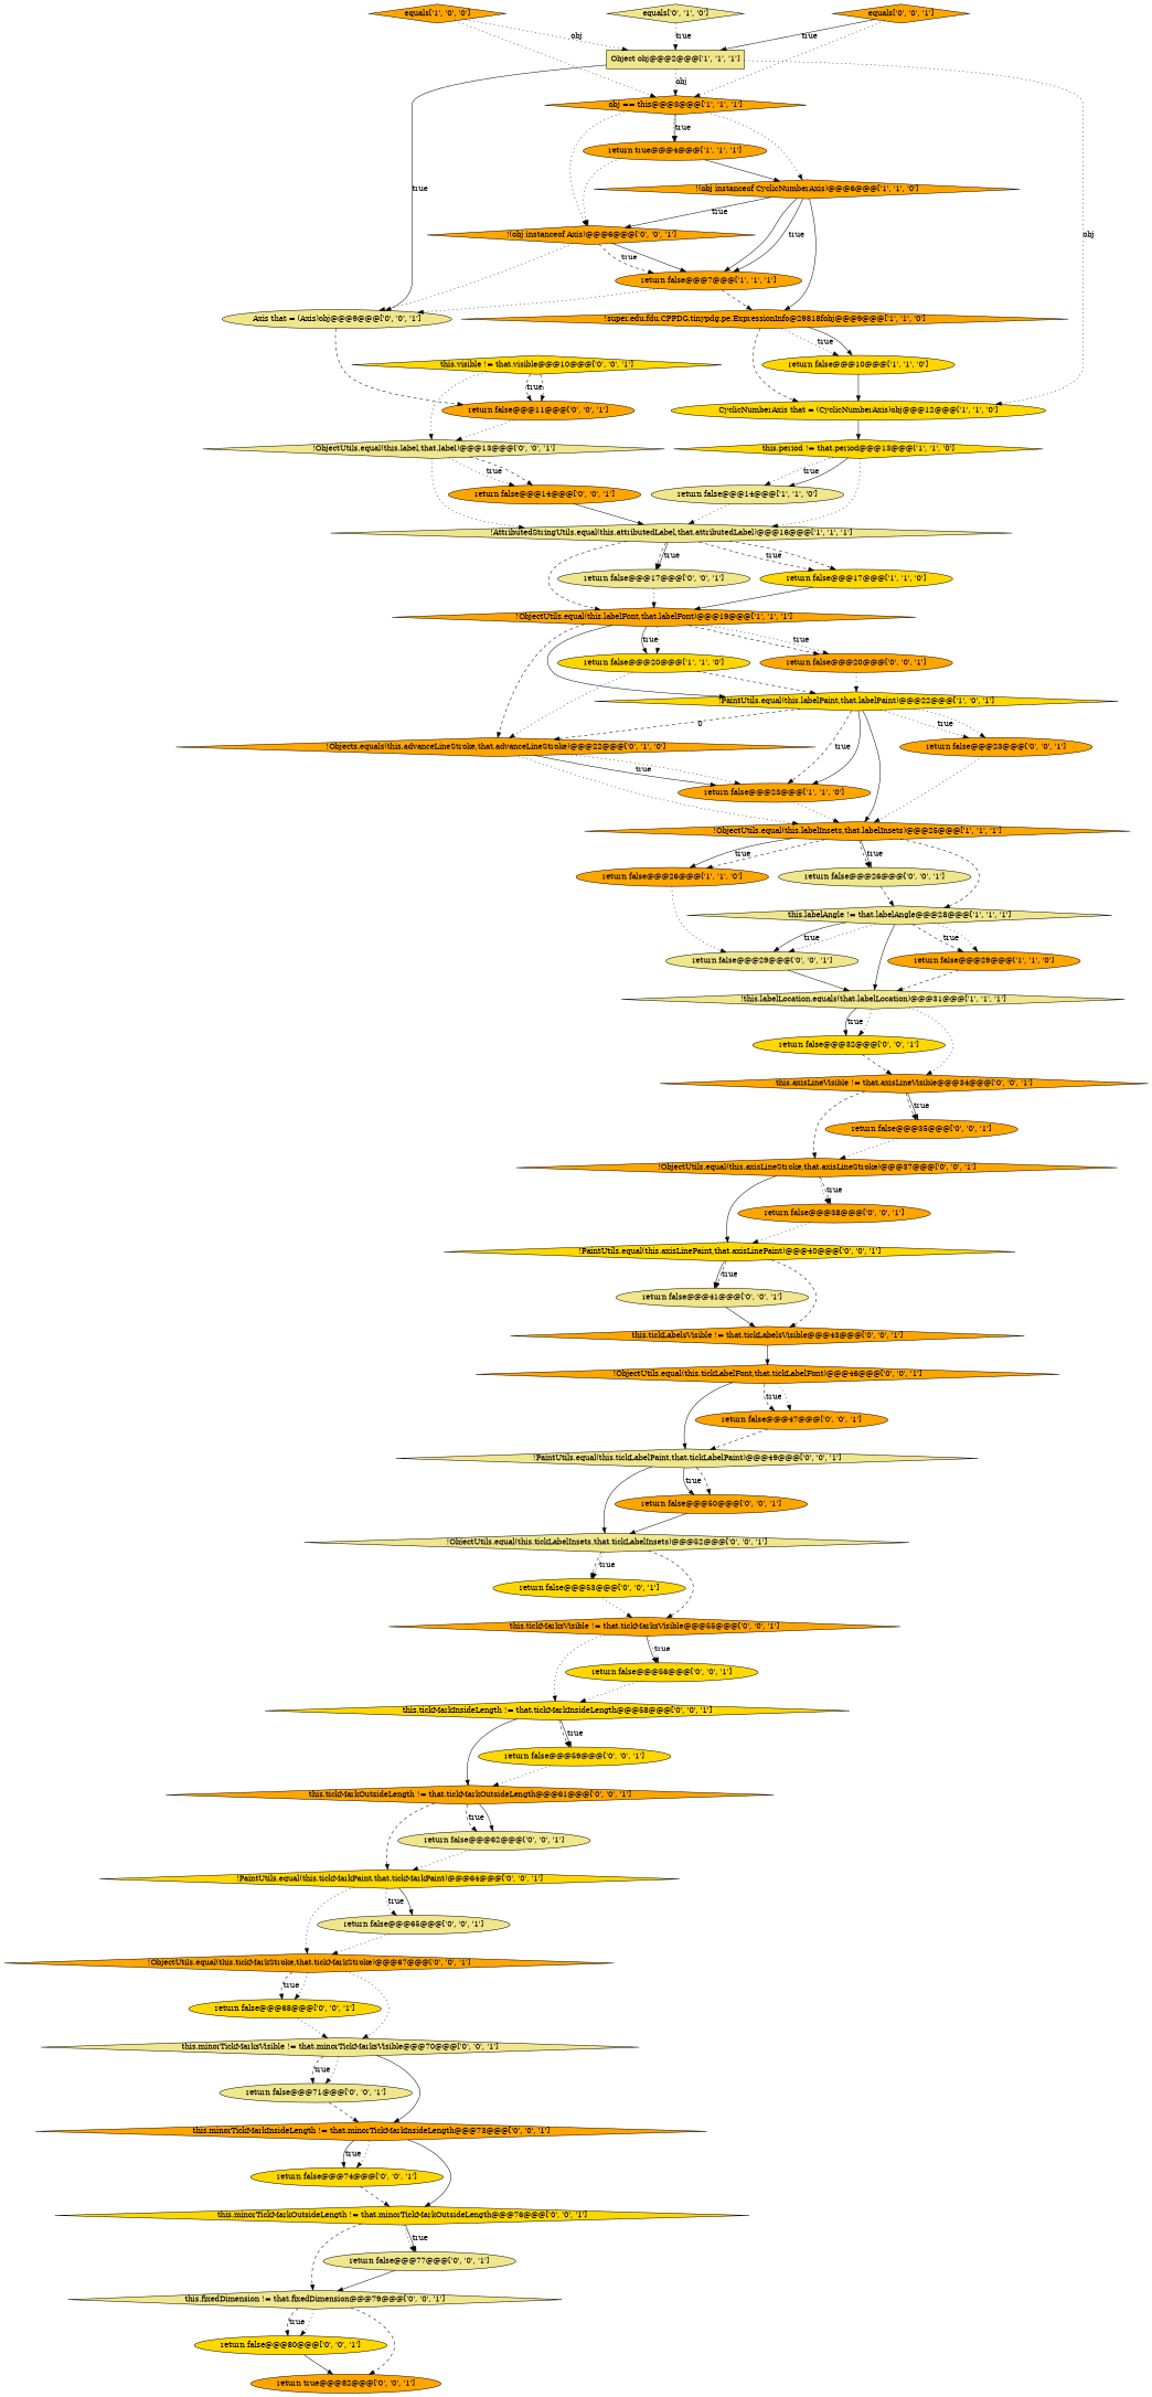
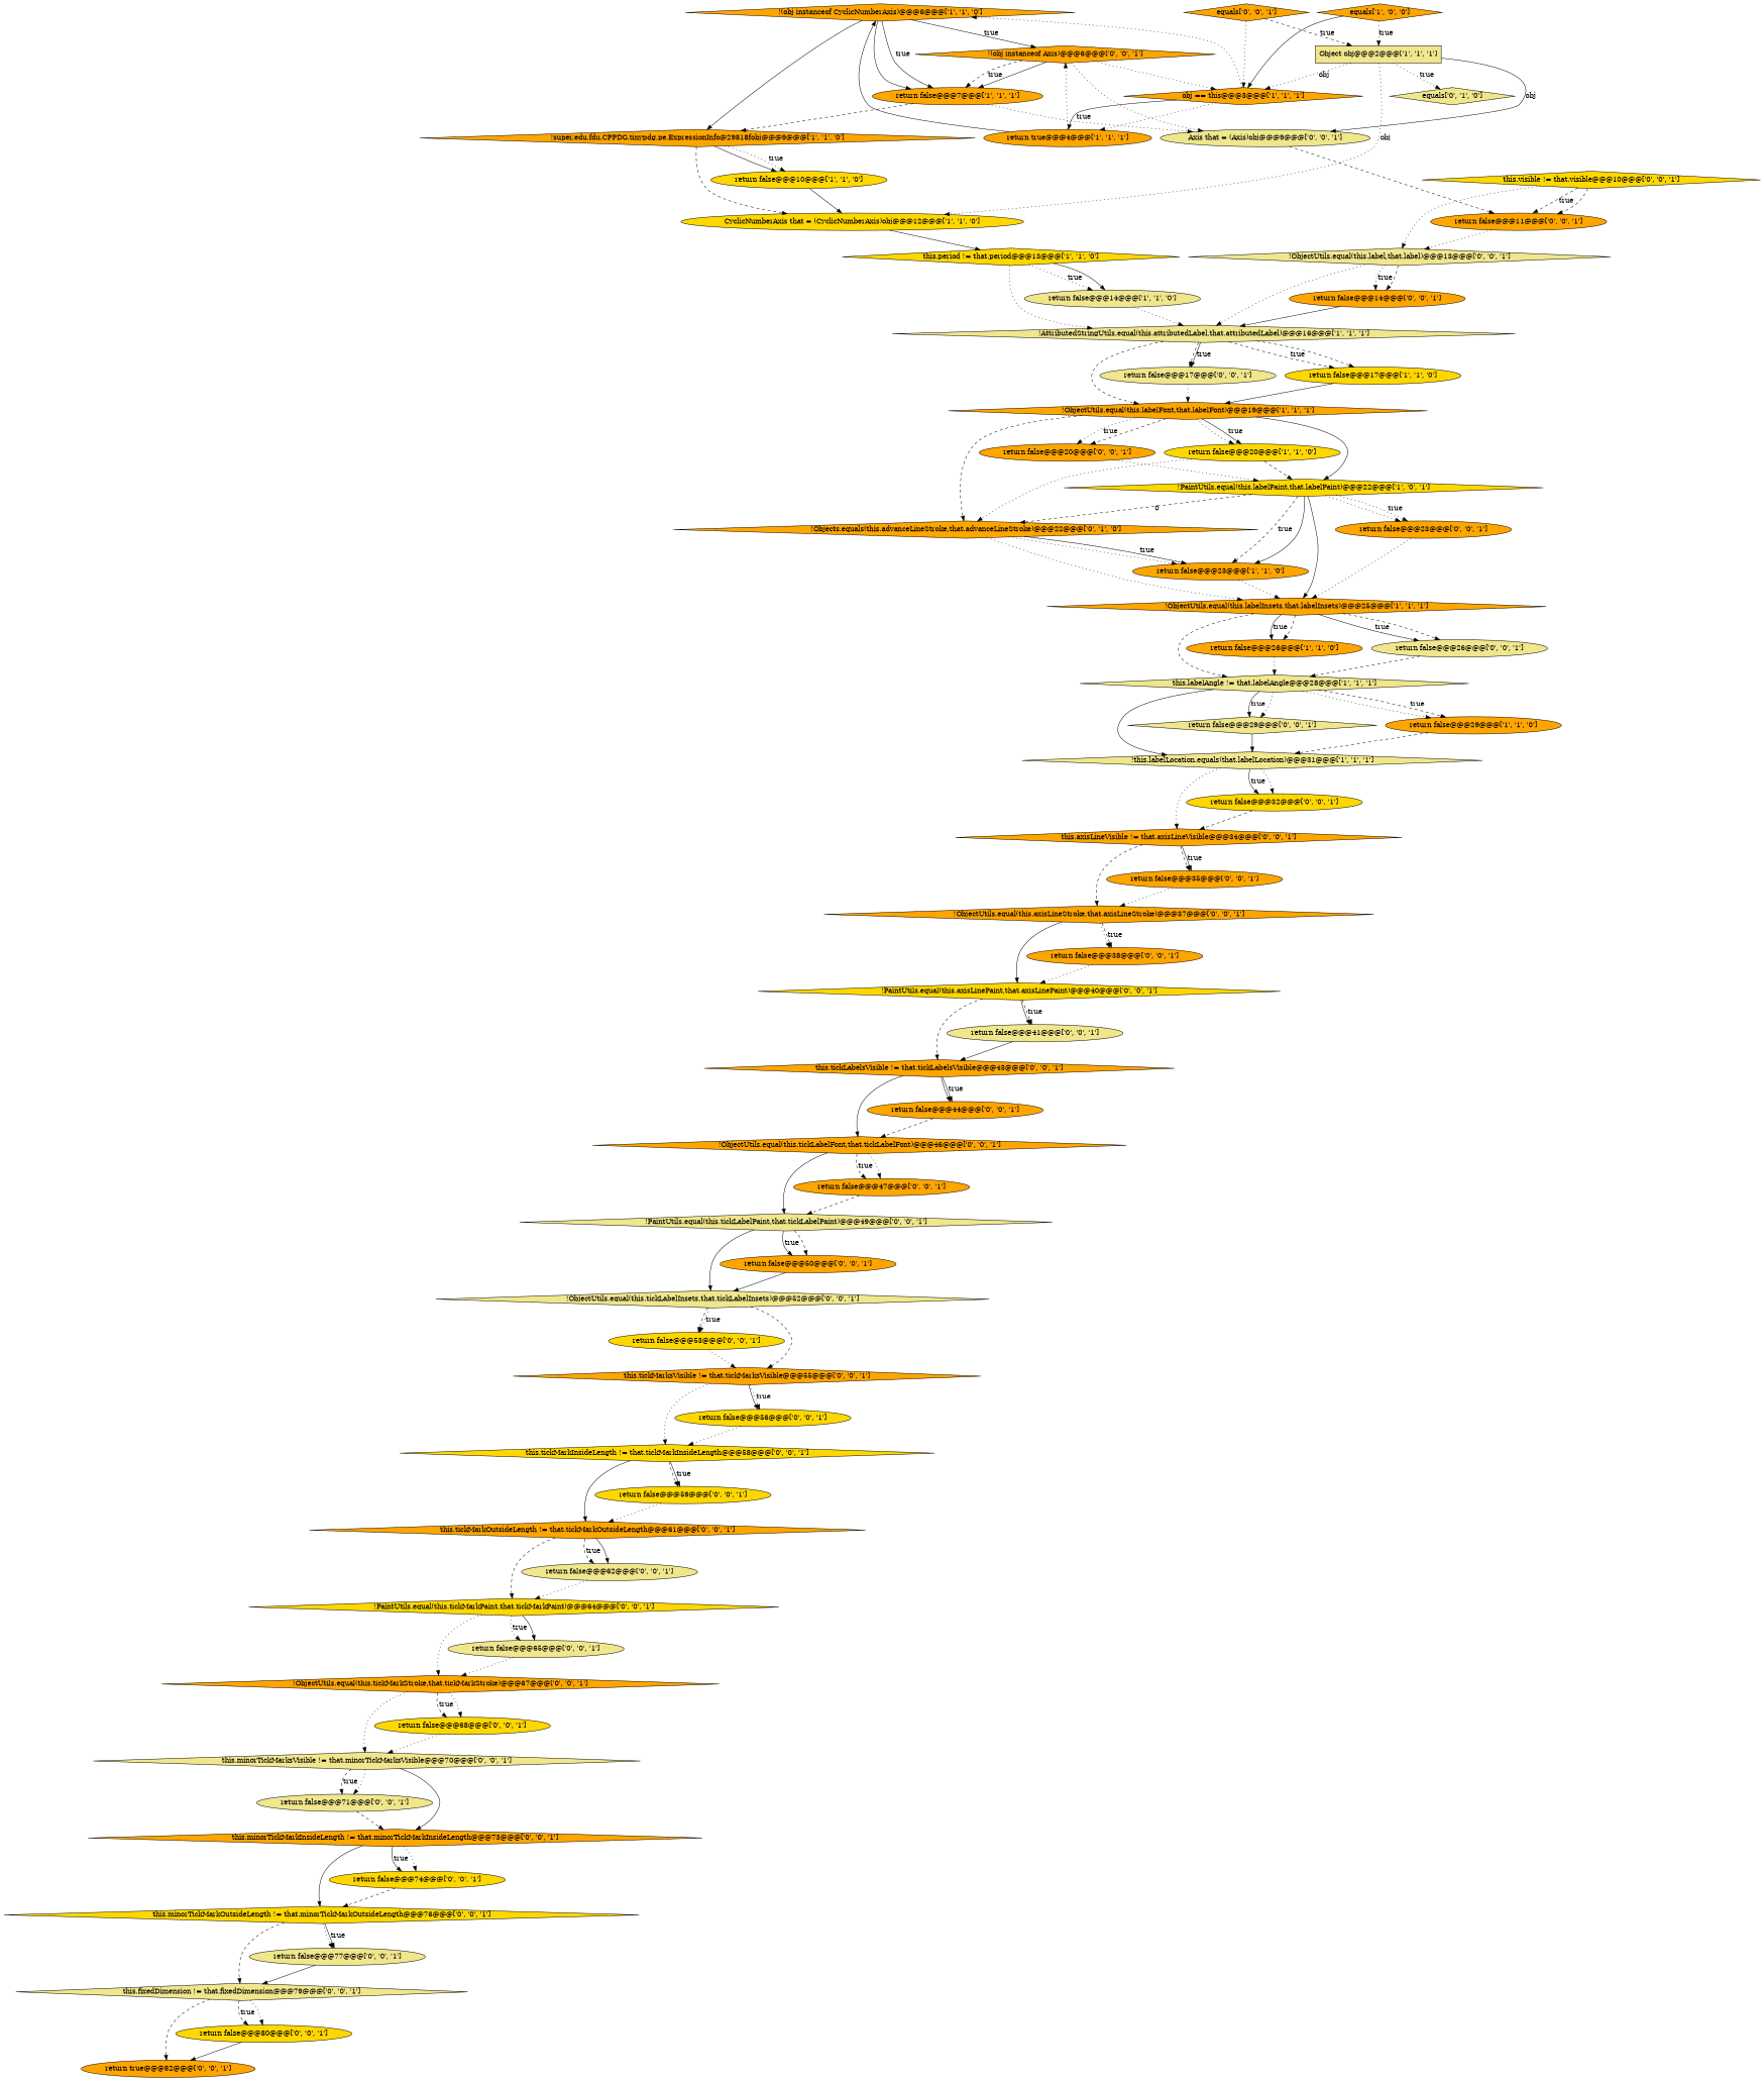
  digraph {
    node [fillcolor=orange shape=ellipse style=filled]
    edge [style=dotted]
    n1 [label="return false@@@23@@@['0', '0', '1']"]
    n2 [label="!ObjectUtils.equal(this.labelInsets,that.labelInsets)@@@25@@@['1', '1', '1']" shape=diamond]
    n3 [label="return false@@@26@@@['1', '1', '0']"]
    n4 [fillcolor=khaki label="this.labelAngle != that.labelAngle@@@28@@@['1', '1', '1']" shape=diamond]
    n5 [fillcolor=khaki label="return false@@@26@@@['0', '0', '1']"]
    n6 [label="!super.edu.fdu.CPPDG.tinypdg.pe.ExpressionInfo@29818fobj@@@9@@@['1', '1', '0']" shape=diamond]
    n7 [fillcolor=gold label="CyclicNumberAxis that = (CyclicNumberAxis)obj@@@12@@@['1', '1', '0']"]
    n8 [fillcolor=gold label="return false@@@10@@@['1', '1', '0']"]
    n9 [fillcolor=gold label="this.period != that.period@@@13@@@['1', '1', '0']" shape=diamond]
    n10 [label="!ObjectUtils.equal(this.labelFont,that.labelFont)@@@19@@@['1', '1', '1']" shape=diamond]
    n11 [label="!Objects.equals(this.advanceLineStroke,that.advanceLineStroke)@@@22@@@['0', '1', '0']" shape=diamond]
    n12 [fillcolor=gold label="return false@@@20@@@['1', '1', '0']"]
    n13 [label="return false@@@20@@@['0', '0', '1']"]
    n14 [fillcolor=gold label="!PaintUtils.equal(this.labelPaint,that.labelPaint)@@@22@@@['1', '0', '1']" shape=diamond]
    n15 [label="return false@@@23@@@['1', '1', '0']"]
    n16 [fillcolor=khaki label="return false@@@14@@@['1', '1', '0']"]
    n17 [fillcolor=khaki label="!AttributedStringUtils.equal(this.attributedLabel,that.attributedLabel)@@@16@@@['1', '1', '1']" shape=diamond]
    n18 [fillcolor=khaki label="return false@@@17@@@['0', '0', '1']"]
    n19 [fillcolor=gold label="return false@@@17@@@['1', '1', '0']"]
    n20 [fillcolor=gold label="!PaintUtils.equal(this.axisLinePaint,that.axisLinePaint)@@@40@@@['0', '0', '1']" shape=diamond]
    n21 [fillcolor=khaki label="return false@@@41@@@['0', '0', '1']"]
    n22 [label="this.tickLabelsVisible != that.tickLabelsVisible@@@43@@@['0', '0', '1']" shape=diamond]
+   n23 [label="return false@@@44@@@['0', '0', '1']"]
    n24 [label="!ObjectUtils.equal(this.tickLabelFont,that.tickLabelFont)@@@46@@@['0', '0', '1']" shape=diamond]
    n25 [label="return true@@@4@@@['1', '1', '1']"]
    n26 [label="!(obj instanceof CyclicNumberAxis)@@@6@@@['1', '1', '0']" shape=diamond]
    n27 [label="!(obj instanceof Axis)@@@6@@@['0', '0', '1']" shape=diamond]
    n28 [label="return false@@@7@@@['1', '1', '1']"]
    n29 [fillcolor=khaki label="Axis that = (Axis)obj@@@9@@@['0', '0', '1']"]
    n30 [label="!ObjectUtils.equal(this.axisLineStroke,that.axisLineStroke)@@@37@@@['0', '0', '1']" shape=diamond]
    n31 [label="return false@@@38@@@['0', '0', '1']"]
    n32 [fillcolor=khaki label="!ObjectUtils.equal(this.label,that.label)@@@13@@@['0', '0', '1']" shape=diamond]
    n33 [label="return false@@@14@@@['0', '0', '1']"]
    n34 [label="this.tickMarkOutsideLength != that.tickMarkOutsideLength@@@61@@@['0', '0', '1']" shape=diamond]
    n35 [fillcolor=gold label="!PaintUtils.equal(this.tickMarkPaint,that.tickMarkPaint)@@@64@@@['0', '0', '1']" shape=diamond]
    n36 [fillcolor=khaki label="return false@@@62@@@['0', '0', '1']"]
    n37 [label="!ObjectUtils.equal(this.tickMarkStroke,that.tickMarkStroke)@@@67@@@['0', '0', '1']" shape=diamond]
    n38 [fillcolor=khaki label="return false@@@65@@@['0', '0', '1']"]
    n39 [fillcolor=khaki label="this.fixedDimension != that.fixedDimension@@@79@@@['0', '0', '1']" shape=diamond]
    n40 [fillcolor=gold label="return false@@@80@@@['0', '0', '1']"]
    n41 [label="return true@@@82@@@['0', '0', '1']"]
    n42 [fillcolor=khaki label="!this.labelLocation.equals(that.labelLocation)@@@31@@@['1', '1', '1']" shape=diamond]
    n43 [fillcolor=gold label="return false@@@32@@@['0', '0', '1']"]
    n44 [label="this.axisLineVisible != that.axisLineVisible@@@34@@@['0', '0', '1']" shape=diamond]
    n45 [label="return false@@@35@@@['0', '0', '1']"]
    n46 [fillcolor=gold label="return false@@@53@@@['0', '0', '1']"]
    n47 [label="this.tickMarksVisible != that.tickMarksVisible@@@55@@@['0', '0', '1']" shape=diamond]
    n48 [fillcolor=gold label="this.tickMarkInsideLength != that.tickMarkInsideLength@@@58@@@['0', '0', '1']" shape=diamond]
    n49 [fillcolor=gold label="return false@@@56@@@['0', '0', '1']"]
    n50 [fillcolor=khaki label="return false@@@71@@@['0', '0', '1']"]
    n51 [label="this.minorTickMarkInsideLength != that.minorTickMarkInsideLength@@@73@@@['0', '0', '1']" shape=diamond]
    n52 [fillcolor=gold label="return false@@@74@@@['0', '0', '1']"]
    n53 [fillcolor=gold label="this.minorTickMarkOutsideLength != that.minorTickMarkOutsideLength@@@76@@@['0', '0', '1']" shape=diamond]
-   n54 [fillcolor=khaki label="return false@@@29@@@['0', '0', '1']"]
+   n54 [fillcolor=khaki label="return false@@@29@@@['0', '0', '1']" shape=diamond]
    n55 [label="return false@@@29@@@['1', '1', '0']"]
    n56 [fillcolor=gold label="this.visible != that.visible@@@10@@@['0', '0', '1']" shape=diamond]
    n57 [label="return false@@@11@@@['0', '0', '1']"]
    n58 [fillcolor=gold label="return false@@@59@@@['0', '0', '1']"]
    n59 [fillcolor=gold label="return false@@@68@@@['0', '0', '1']"]
    n60 [fillcolor=khaki label="this.minorTickMarksVisible != that.minorTickMarksVisible@@@70@@@['0', '0', '1']" shape=diamond]
    n61 [fillcolor=khaki label="!PaintUtils.equal(this.tickLabelPaint,that.tickLabelPaint)@@@49@@@['0', '0', '1']" shape=diamond]
    n62 [label="return false@@@47@@@['0', '0', '1']"]
    n63 [fillcolor=khaki label="return false@@@77@@@['0', '0', '1']"]
    n64 [fillcolor=khaki label="!ObjectUtils.equal(this.tickLabelInsets,that.tickLabelInsets)@@@52@@@['0', '0', '1']" shape=diamond]
    n65 [label="return false@@@50@@@['0', '0', '1']"]
    n66 [label="obj == this@@@3@@@['1', '1', '1']" shape=diamond]
    n67 [label="equals['1', '0', '0']" shape=diamond]
    n68 [fillcolor=khaki label="Object obj@@@2@@@['1', '1', '1']" shape=box]
    n69 [label="equals['0', '0', '1']" shape=diamond]
    n70 [fillcolor=khaki label="equals['0', '1', '0']" shape=diamond]
    n1 -> n2
    n2 -> n3 [style=dashed]
    n2 -> n3 [label=true style=solid]
    n2 -> n4 [style=dashed]
    n2 -> n5 [style=dashed]
    n2 -> n5 [label=true style=solid]
-   n3 -> n54
+   n3 -> n4
    n4 -> n42 [style=solid]
    n4 -> n54
    n4 -> n54 [label=true style=solid]
    n4 -> n55 [label=true style=dashed]
    n4 -> n55
    n5 -> n4 [style=dashed]
    n6 -> n7 [style=dashed]
    n6 -> n8 [label=true]
    n6 -> n8 [style=solid]
    n7 -> n9 [style=solid]
    n8 -> n7 [style=solid]
    n9 -> n16 [label=true]
    n9 -> n16 [style=solid]
    n9 -> n17
    n10 -> n11 [style=dashed]
    n10 -> n12 [label=true style=solid]
    n10 -> n12
    n10 -> n13 [style=dashed]
    n10 -> n13 [label=true]
    n10 -> n14 [style=solid]
    n11 -> n2
    n11 -> n15
    n11 -> n15 [label=true style=solid]
    n12 -> n11
    n12 -> n14 [style=dashed]
    n13 -> n14
    n14 -> n1
    n14 -> n1 [label=true]
    n14 -> n2 [style=solid]
    n14 -> n11 [label=0 style=dashed]
    n14 -> n15 [label=true style=dashed]
    n14 -> n15 [style=solid]
    n15 -> n2
    n16 -> n17
    n17 -> n10 [style=dashed]
    n17 -> n18 [label=true style=solid]
    n17 -> n18 [style=dashed]
    n17 -> n19 [style=dashed]
    n17 -> n19 [label=true style=dashed]
    n18 -> n10
    n19 -> n10 [style=solid]
    n20 -> n21 [label=true style=dashed]
    n20 -> n21 [style=solid]
    n20 -> n22 [style=dashed]
    n21 -> n22 [style=solid]
+   n22 -> n23 [label=true style=solid]
+   n22 -> n23 [style=solid]
    n22 -> n24 [style=solid]
+   n23 -> n24 [style=dashed]
    n24 -> n61 [style=solid]
    n24 -> n62
    n24 -> n62 [label=true style=dashed]
    n25 -> n26 [style=solid]
    n25 -> n27
    n26 -> n6 [style=solid]
    n26 -> n27 [label=true style=solid]
    n26 -> n28 [style=solid]
    n26 -> n28 [label=true style=solid]
    n27 -> n28 [style=solid]
    n27 -> n28 [label=true style=dashed]
    n27 -> n29
    n28 -> n6 [style=dashed]
    n28 -> n29
    n29 -> n57 [style=dashed]
    n30 -> n20 [style=solid]
    n30 -> n31 [label=true style=dashed]
    n30 -> n31
    n31 -> n20
    n32 -> n17
    n32 -> n33 [label=true]
    n32 -> n33 [style=dashed]
    n33 -> n17 [style=solid]
    n34 -> n35 [style=dashed]
    n34 -> n36 [style=solid]
    n34 -> n36 [label=true style=dashed]
    n35 -> n37
    n35 -> n38 [style=solid]
    n35 -> n38 [label=true]
    n36 -> n35
    n37 -> n59
    n37 -> n59 [label=true style=dashed]
    n37 -> n60
    n38 -> n37
    n39 -> n40
    n39 -> n40 [label=true style=dashed]
    n39 -> n41 [style=dashed]
    n40 -> n41 [style=solid]
    n42 -> n43
    n42 -> n43 [label=true style=solid]
    n42 -> n44
    n43 -> n44 [style=dashed]
    n44 -> n30 [style=dashed]
    n44 -> n45 [label=true style=solid]
    n44 -> n45 [style=dashed]
    n45 -> n30
    n46 -> n47
    n47 -> n48
    n47 -> n49 [label=true]
    n47 -> n49 [style=solid]
    n48 -> n34 [style=solid]
    n48 -> n58 [label=true style=solid]
    n48 -> n58 [style=dashed]
    n49 -> n48
    n50 -> n51 [style=dashed]
    n51 -> n52
    n51 -> n52 [label=true style=solid]
    n51 -> n53 [style=solid]
    n52 -> n53 [style=dashed]
    n53 -> n39 [style=dashed]
    n53 -> n63 [label=true style=solid]
    n53 -> n63
    n54 -> n42 [style=solid]
    n55 -> n42 [style=dashed]
    n56 -> n32
    n56 -> n57 [label=true style=dashed]
    n56 -> n57 [style=dashed]
    n57 -> n32
    n58 -> n34
    n59 -> n60
    n60 -> n50
    n60 -> n50 [label=true style=dashed]
    n60 -> n51 [style=solid]
    n61 -> n64 [style=solid]
    n61 -> n65 [style=dashed]
    n61 -> n65 [label=true style=solid]
    n62 -> n61 [style=dashed]
    n63 -> n39 [style=solid]
    n64 -> n46 [label=true]
    n64 -> n46 [style=dashed]
    n64 -> n47 [style=dashed]
    n65 -> n64 [style=solid]
    n66 -> n25 [label=true style=solid]
    n66 -> n25
    n66 -> n26
-   n66 -> n27
-   n67 -> n66
-   n67 -> n68 [label=obj]
+   n27 -> n66
+   n67 -> n66 [style=solid]
+   n67 -> n68 [label=true]
    n68 -> n7 [label=obj]
-   n68 -> n29 [label=true style=solid]
+   n68 -> n29 [label=obj style=solid]
    n68 -> n66 [label=obj]
    n69 -> n66
-   n69 -> n68 [label=true style=solid]
-   n70 -> n68 [label=true]
+   n69 -> n68 [label=true style=dashed]
+   n68 -> n70 [label=true]
  }
